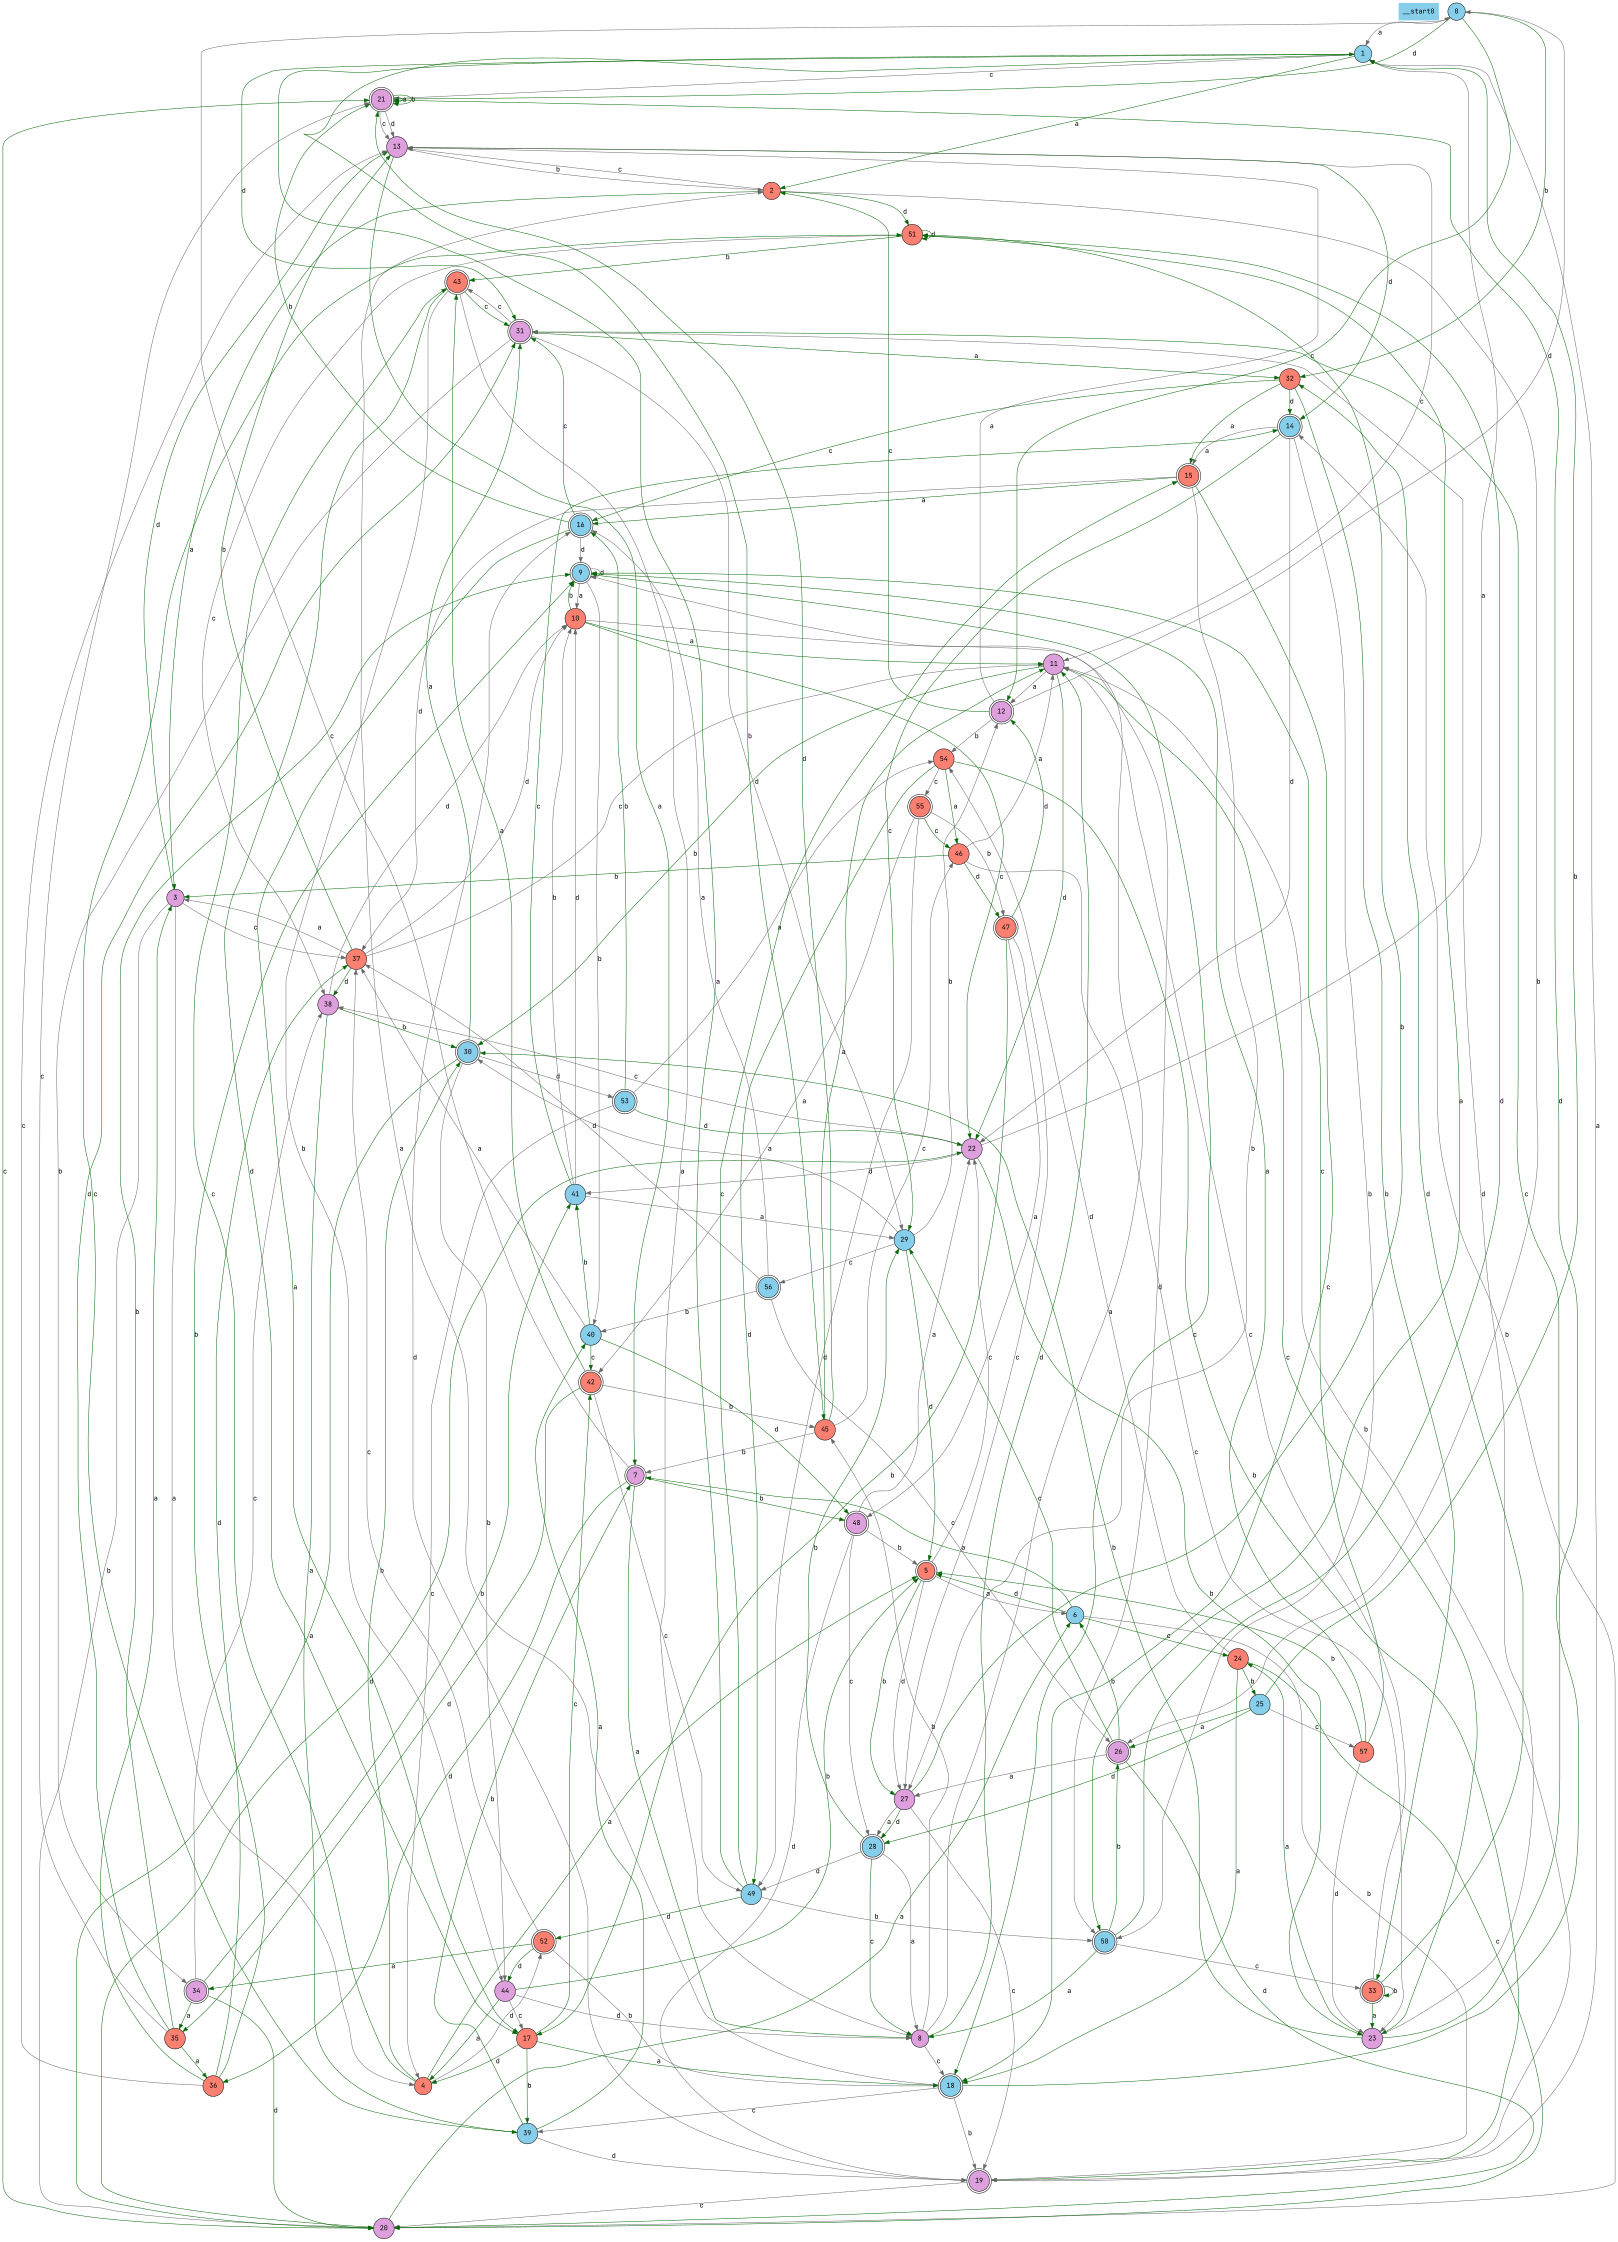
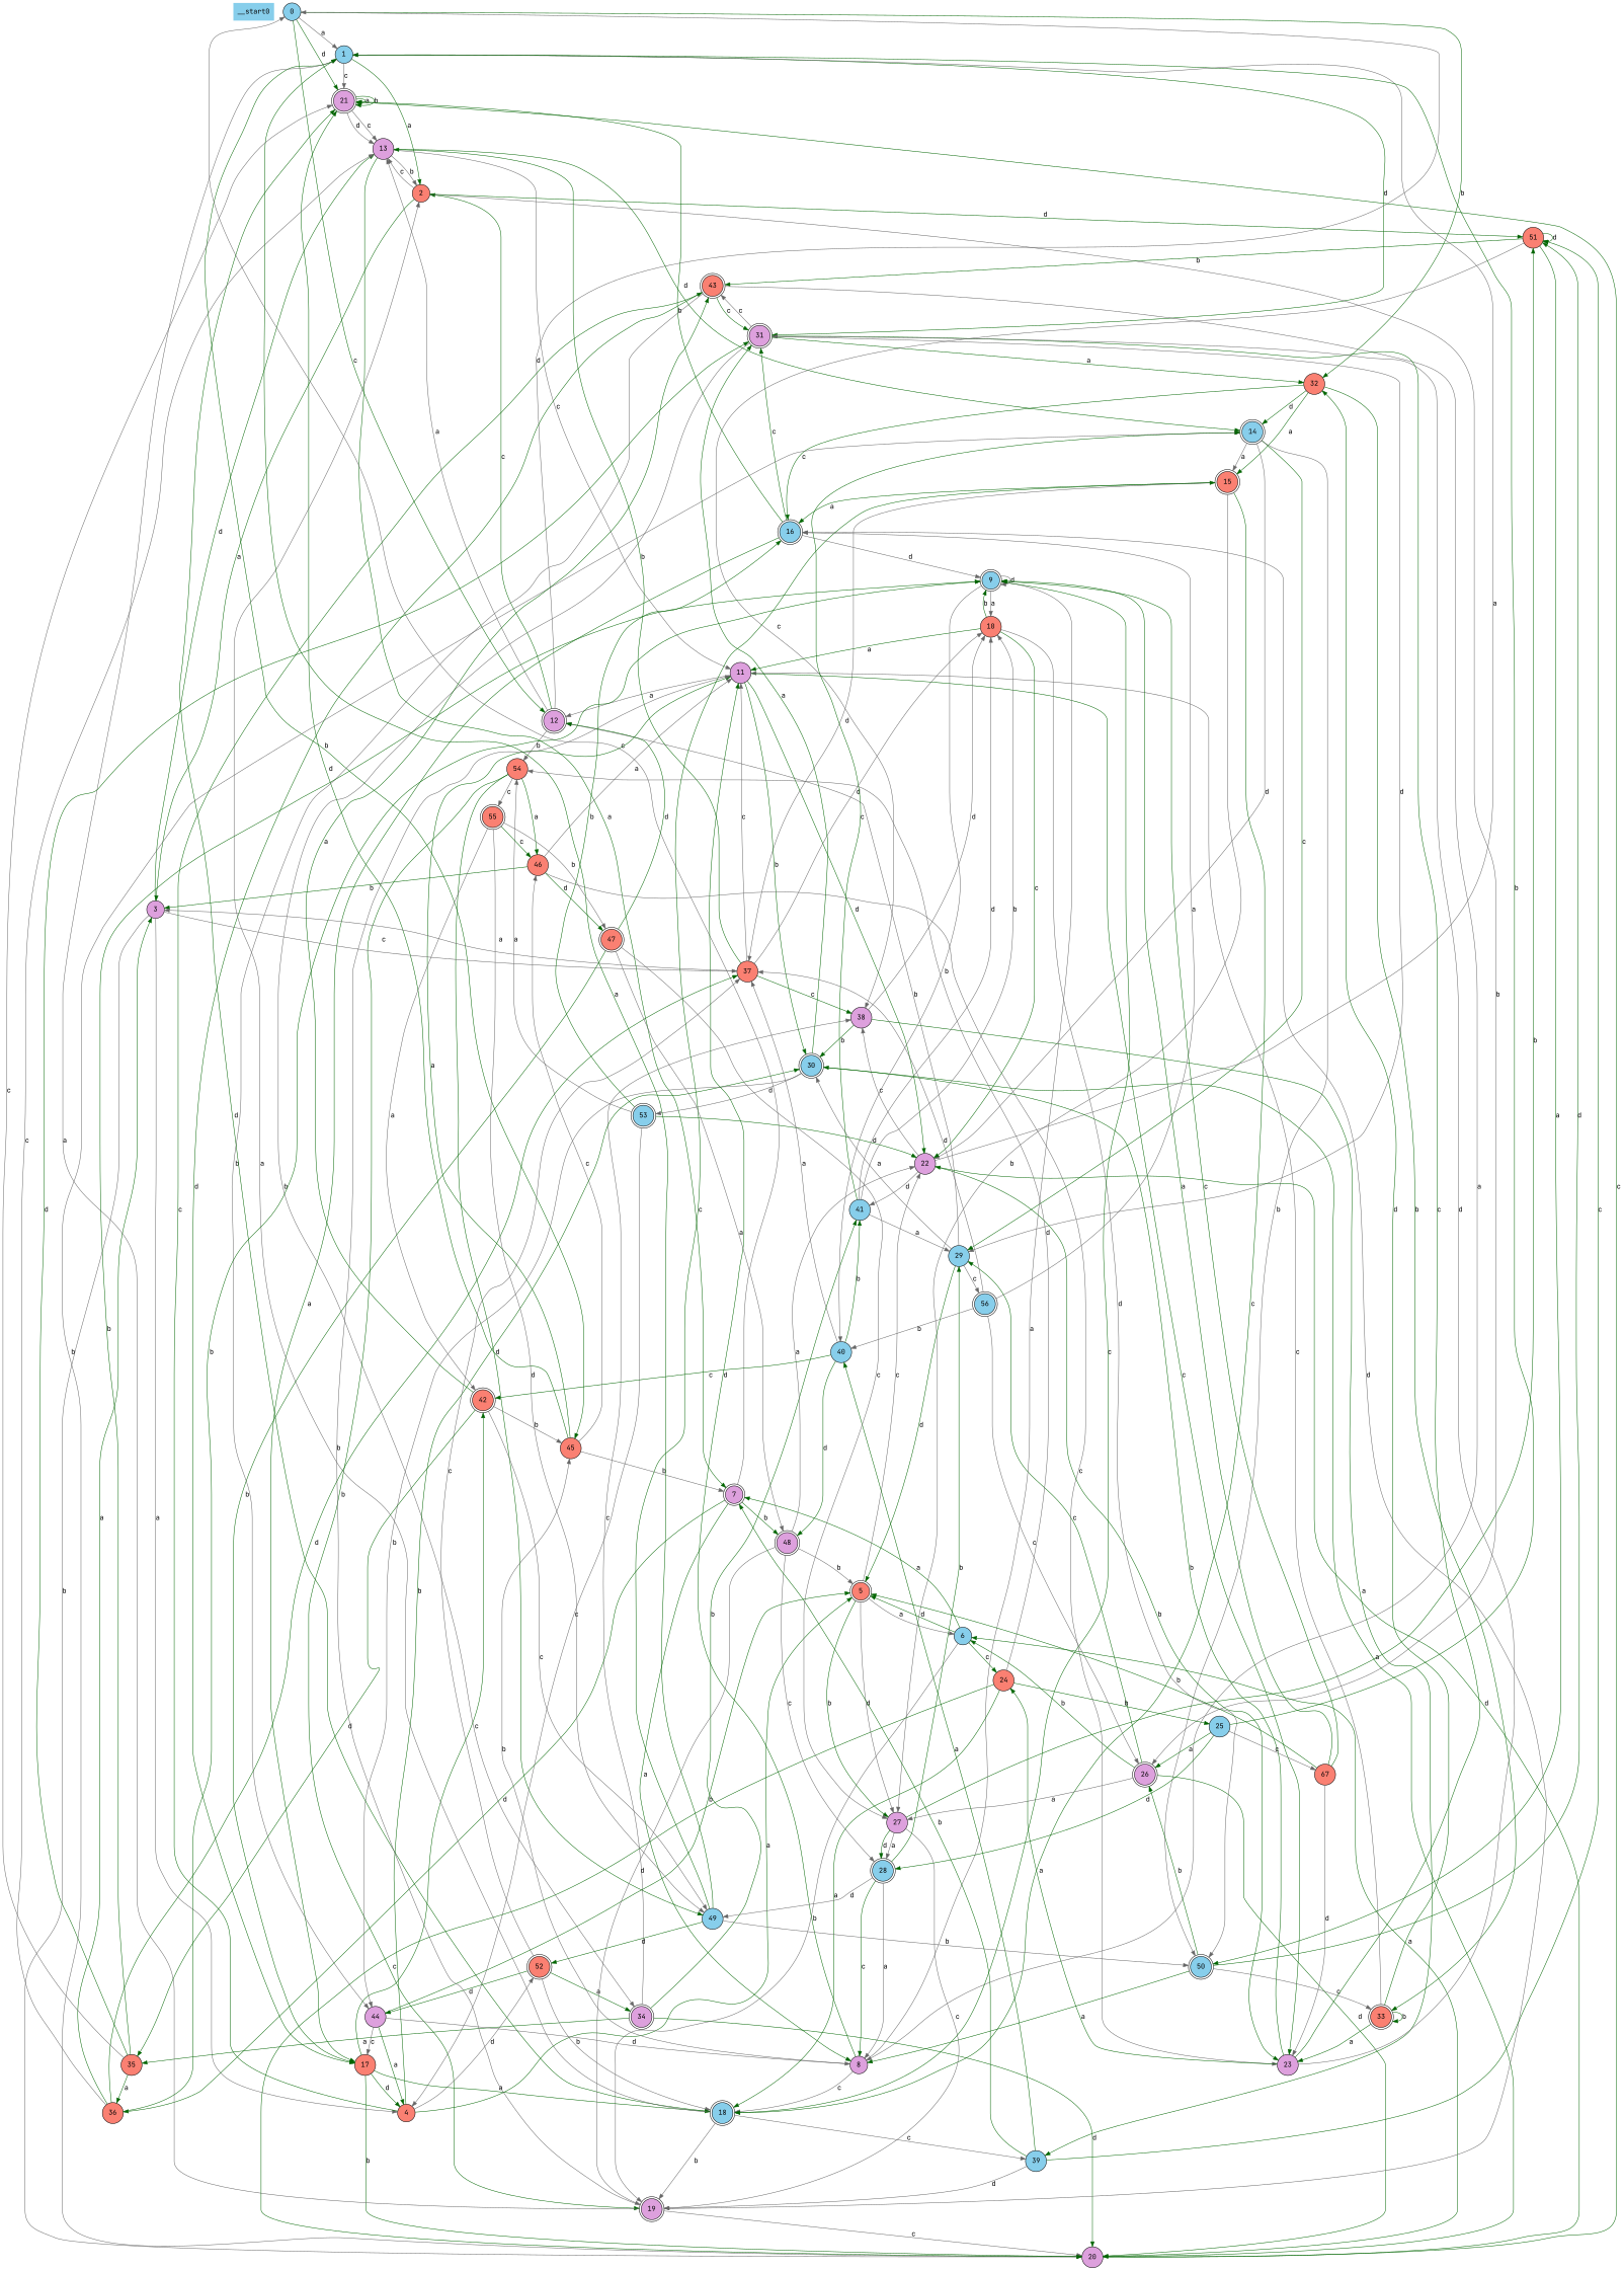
  digraph {
    fontname="JetBrains Mono"
    rankdir=TB
    node [fillcolor=salmon fontname="JetBrains Mono" shape=circle style=filled color=black]
    edge [color=darkgreen fontname="JetBrains Mono"]
    __start0 [fillcolor=skyblue shape=none color=""]
    n2 [fillcolor=skyblue label=0]
    n3 [fillcolor=skyblue label=1]
    n4 [fillcolor=plum label=12 shape=doublecircle style="rounded,filled"]
    n5 [fillcolor=plum label=21 shape=doublecircle style="rounded,filled"]
    n6 [label=32]
    n7 [label=2]
    n8 [fillcolor=plum label=31 shape=doublecircle style="rounded,filled"]
    n9 [label=45]
    n10 [fillcolor=plum label=13]
    n11 [label=54]
    n12 [fillcolor=skyblue label=14 shape=doublecircle style="rounded,filled"]
    n13 [label=15 shape=doublecircle style="rounded,filled"]
    n14 [fillcolor=skyblue label=16 shape=doublecircle style="rounded,filled"]
    n15 [label=33 shape=doublecircle style="rounded,filled"]
    n16 [fillcolor=plum label=3]
    n17 [fillcolor=plum label=26 shape=doublecircle style="rounded,filled"]
    n18 [label=51]
    n19 [label=43 shape=doublecircle style="rounded,filled"]
    n20 [fillcolor=skyblue label=29]
    n21 [fillcolor=plum label=34 shape=doublecircle style="rounded,filled"]
    n22 [fillcolor=plum label=7 shape=doublecircle style="rounded,filled"]
    n23 [fillcolor=plum label=11]
    n24 [label=46]
    n25 [label=4]
    n26 [fillcolor=plum label=20]
    n27 [label=37]
    n28 [fillcolor=skyblue label=6]
    n29 [fillcolor=plum label=27]
    n30 [fillcolor=skyblue label=50 shape=doublecircle style="rounded,filled"]
    n31 [fillcolor=plum label=38]
    n32 [label=5 shape=doublecircle style="rounded,filled"]
    n33 [fillcolor=skyblue label=30 shape=doublecircle style="rounded,filled"]
    n34 [label=52 shape=doublecircle style="rounded,filled"]
    n35 [fillcolor=plum label=22]
    n36 [label=10]
    n37 [fillcolor=plum label=44]
    n38 [fillcolor=skyblue label=53 shape=doublecircle style="rounded,filled"]
    n39 [fillcolor=plum label=8]
    n40 [label=17]
    n41 [fillcolor=skyblue label=18 shape=doublecircle style="rounded,filled"]
    n42 [fillcolor=plum label=19 shape=doublecircle style="rounded,filled"]
    n43 [label=24]
    n44 [fillcolor=plum label=23]
    n45 [fillcolor=skyblue label=41]
    n46 [fillcolor=skyblue label=28 shape=doublecircle style="rounded,filled"]
    n47 [label=36]
    n48 [fillcolor=plum label=48 shape=doublecircle style="rounded,filled"]
    n49 [fillcolor=skyblue label=25]
    n50 [fillcolor=skyblue label=9 shape=doublecircle style="rounded,filled"]
    n51 [fillcolor=skyblue label=40]
    n52 [fillcolor=skyblue label=39]
    n53 [label=42 shape=doublecircle style="rounded,filled"]
    n54 [fillcolor=skyblue label=49]
    n55 [label=55 shape=doublecircle style="rounded,filled"]
    n56 [fillcolor=skyblue label=56 shape=doublecircle style="rounded,filled"]
    n57 [label=35]
-   n58 [label=57]
+   n58 [label=67]
    n59 [label=47 shape=doublecircle style="rounded,filled"]
    n2 -> n3 [color=gray40 label=a]
    n2 -> n4 [label=c]
    n2 -> n5 [label=d]
    n2 -> n6 [label=b]
    n3 -> n5 [color=gray40 label=c]
    n3 -> n7 [label=a]
    n3 -> n8 [label=d]
    n3 -> n9 [label=b]
    n4 -> n2 [color=gray40 label=d]
    n4 -> n7 [label=c]
    n4 -> n10 [color=gray40 label=a]
    n4 -> n11 [color=gray40 label=b]
    n5 -> n5 [label=a]
    n5 -> n5 [label=b]
    n5 -> n10 [color=gray40 label=c]
    n5 -> n10 [color=gray40 label=d]
    n6 -> n12 [label=d]
    n6 -> n13 [label=a]
    n6 -> n14 [label=c]
    n6 -> n15 [label=b]
    n7 -> n10 [color=gray40 label=c]
    n7 -> n16 [label=a]
    n7 -> n17 [color=gray40 label=b]
    n7 -> n18 [label=d]
    n8 -> n6 [label=a]
    n8 -> n19 [color=gray40 label=c]
    n8 -> n20 [color=gray40 label=d]
    n8 -> n21 [color=gray40 label=b]
    n9 -> n5 [label=d]
    n9 -> n22 [color=gray40 label=b]
    n9 -> n23 [label=a]
    n9 -> n24 [color=gray40 label=c]
    n10 -> n7 [color=gray40 label=b]
    n10 -> n12 [label=d]
    n10 -> n22 [label=a]
    n10 -> n23 [color=gray40 label=c]
    n11 -> n24 [label=a]
    n11 -> n42 [label=b]
    n11 -> n54 [label=d]
    n11 -> n55 [color=gray40 label=c]
    n12 -> n13 [color=gray40 label=a]
    n12 -> n20 [label=c]
    n12 -> n30 [color=gray40 label=b]
    n12 -> n35 [color=gray40 label=d]
    n13 -> n14 [label=a]
    n13 -> n27 [color=gray40 label=d]
    n13 -> n29 [color=gray40 label=b]
    n13 -> n41 [label=c]
    n14 -> n5 [label=b]
    n14 -> n8 [label=c]
    n14 -> n40 [label=a]
    n14 -> n50 [color=gray40 label=d]
    n15 -> n6 [label=d]
    n15 -> n15 [label=b]
    n15 -> n23 [color=gray40 label=c]
    n15 -> n44 [label=a]
    n16 -> n10 [label=d]
    n16 -> n25 [color=gray40 label=a]
    n16 -> n26 [color=gray40 label=b]
    n16 -> n27 [color=gray40 label=c]
    n17 -> n20 [label=c]
    n17 -> n26 [label=d]
    n17 -> n28 [label=b]
    n17 -> n29 [color=gray40 label=a]
    n18 -> n18 [label=d]
    n18 -> n19 [label=b]
    n18 -> n30 [label=a]
    n18 -> n31 [color=gray40 label=c]
    n19 -> n8 [label=c]
    n19 -> n37 [color=gray40 label=b]
    n19 -> n39 [color=gray40 label=a]
    n19 -> n40 [label=d]
    n20 -> n4 [color=gray40 label=b]
    n20 -> n32 [label=d]
    n20 -> n33 [color=gray40 label=a]
    n20 -> n56 [color=gray40 label=c]
    n21 -> n26 [label=d]
    n21 -> n31 [color=gray40 label=c]
    n21 -> n45 [label=b]
    n21 -> n57 [label=a]
    n22 -> n2 [color=gray40 label=c]
    n22 -> n39 [label=a]
    n22 -> n47 [label=d]
    n22 -> n48 [label=b]
    n23 -> n4 [color=gray40 label=a]
    n23 -> n33 [label=b]
    n23 -> n35 [label=d]
    n23 -> n44 [label=c]
    n24 -> n16 [label=b]
    n24 -> n23 [color=gray40 label=a]
    n24 -> n44 [color=gray40 label=c]
    n24 -> n59 [label=d]
    n25 -> n19 [label=c]
    n25 -> n32 [label=a]
    n25 -> n33 [label=b]
    n25 -> n34 [color=gray40 label=d]
    n26 -> n5 [label=c]
    n26 -> n12 [color=gray40 label=b]
    n26 -> n28 [label=a]
    n26 -> n35 [label=d]
    n27 -> n10 [label=b]
    n27 -> n16 [color=gray40 label=a]
    n27 -> n23 [color=gray40 label=c]
-   n27 -> n31 [label=d]
+   n27 -> n31 [label=c]
    n27 -> n36 [color=gray40 label=d]
    n28 -> n22 [label=a]
    n28 -> n32 [label=d]
    n28 -> n42 [color=gray40 label=b]
    n28 -> n43 [label=c]
    n29 -> n18 [label=b]
    n29 -> n42 [color=gray40 label=c]
    n29 -> n46 [color=gray40 label=a]
    n29 -> n46 [label=d]
    n30 -> n15 [color=gray40 label=c]
    n30 -> n17 [label=b]
    n30 -> n18 [label=d]
    n30 -> n39 [label=a]
    n31 -> n33 [label=b]
    n31 -> n36 [color=gray40 label=d]
    n31 -> n52 [label=a]
    n32 -> n28 [color=gray40 label=a]
    n32 -> n29 [label=b]
    n32 -> n29 [color=gray40 label=d]
    n32 -> n35 [color=gray40 label=c]
    n33 -> n8 [label=a]
    n33 -> n26 [label=a]
    n33 -> n37 [color=gray40 label=b]
    n33 -> n38 [color=gray40 label=d]
    n34 -> n21 [label=a]
    n34 -> n27 [color=gray40 label=c]
    n34 -> n37 [label=d]
    n34 -> n41 [color=gray40 label=b]
    n35 -> n3 [color=gray40 label=a]
    n35 -> n31 [color=gray40 label=c]
    n35 -> n44 [label=b]
    n35 -> n45 [color=gray40 label=d]
    n36 -> n23 [label=a]
    n36 -> n30 [color=gray40 label=d]
    n36 -> n35 [label=c]
    n36 -> n50 [label=b]
    n37 -> n25 [label=a]
    n37 -> n32 [label=b]
    n37 -> n39 [color=gray40 label=d]
    n37 -> n40 [color=gray40 label=c]
    n38 -> n11 [color=gray40 label=a]
    n38 -> n14 [label=b]
    n38 -> n25 [color=gray40 label=c]
    n38 -> n35 [label=d]
    n39 -> n9 [color=gray40 label=b]
    n39 -> n23 [label=d]
    n39 -> n41 [color=gray40 label=c]
    n39 -> n50 [color=gray40 label=a]
    n40 -> n25 [label=d]
-   n40 -> n52 [label=b]
+   n40 -> n26 [label=b]
    n40 -> n41 [label=a]
    n40 -> n53 [label=c]
    n41 -> n5 [label=d]
    n41 -> n7 [color=gray40 label=a]
    n41 -> n42 [color=gray40 label=b]
    n41 -> n52 [color=gray40 label=c]
    n42 -> n3 [color=gray40 label=a]
    n42 -> n14 [color=gray40 label=d]
    n42 -> n23 [color=gray40 label=b]
    n42 -> n26 [color=gray40 label=c]
    n43 -> n11 [color=gray40 label=d]
    n43 -> n26 [label=c]
    n43 -> n41 [label=a]
    n43 -> n49 [label=b]
    n44 -> n8 [label=c]
    n44 -> n8 [color=gray40 label=d]
    n44 -> n33 [label=b]
    n44 -> n43 [label=a]
    n45 -> n12 [label=c]
    n45 -> n20 [color=gray40 label=a]
    n45 -> n36 [color=gray40 label=b]
    n45 -> n36 [color=gray40 label=d]
    n46 -> n20 [label=b]
    n46 -> n39 [color=gray40 label=a]
    n46 -> n39 [label=c]
    n46 -> n54 [color=gray40 label=d]
    n47 -> n10 [color=gray40 label=c]
    n47 -> n16 [label=a]
    n47 -> n27 [label=d]
    n47 -> n50 [label=b]
    n48 -> n32 [color=gray40 label=b]
    n48 -> n35 [color=gray40 label=a]
    n48 -> n42 [color=gray40 label=d]
    n48 -> n46 [color=gray40 label=c]
    n49 -> n3 [label=b]
    n49 -> n17 [label=a]
    n49 -> n46 [label=d]
    n49 -> n58 [color=gray40 label=c]
    n50 -> n36 [color=gray40 label=a]
    n50 -> n41 [label=c]
    n50 -> n50 [color=gray40 label=d]
    n50 -> n51 [color=gray40 label=b]
    n51 -> n27 [color=gray40 label=a]
    n51 -> n45 [label=b]
    n51 -> n48 [label=d]
    n51 -> n53 [label=c]
    n52 -> n18 [label=c]
    n52 -> n22 [label=b]
    n52 -> n42 [color=gray40 label=d]
    n52 -> n51 [label=a]
    n53 -> n9 [color=gray40 label=b]
    n53 -> n19 [label=a]
    n53 -> n54 [color=gray40 label=c]
    n53 -> n57 [label=d]
    n54 -> n3 [label=a]
    n54 -> n13 [label=c]
    n54 -> n30 [color=gray40 label=b]
    n54 -> n34 [label=d]
    n55 -> n24 [label=c]
    n55 -> n53 [color=gray40 label=a]
    n55 -> n54 [color=gray40 label=d]
    n55 -> n59 [color=gray40 label=b]
    n56 -> n14 [color=gray40 label=a]
    n56 -> n17 [color=gray40 label=c]
    n56 -> n27 [color=gray40 label=d]
    n56 -> n51 [color=gray40 label=b]
    n57 -> n5 [color=gray40 label=c]
    n57 -> n8 [label=d]
    n57 -> n47 [label=a]
    n57 -> n50 [label=b]
    n58 -> n32 [label=b]
    n58 -> n44 [color=gray40 label=d]
    n58 -> n50 [label=a]
    n58 -> n50 [label=c]
    n59 -> n4 [label=d]
    n59 -> n29 [color=gray40 label=c]
    n59 -> n40 [label=b]
    n59 -> n48 [color=gray40 label=a]
  }
